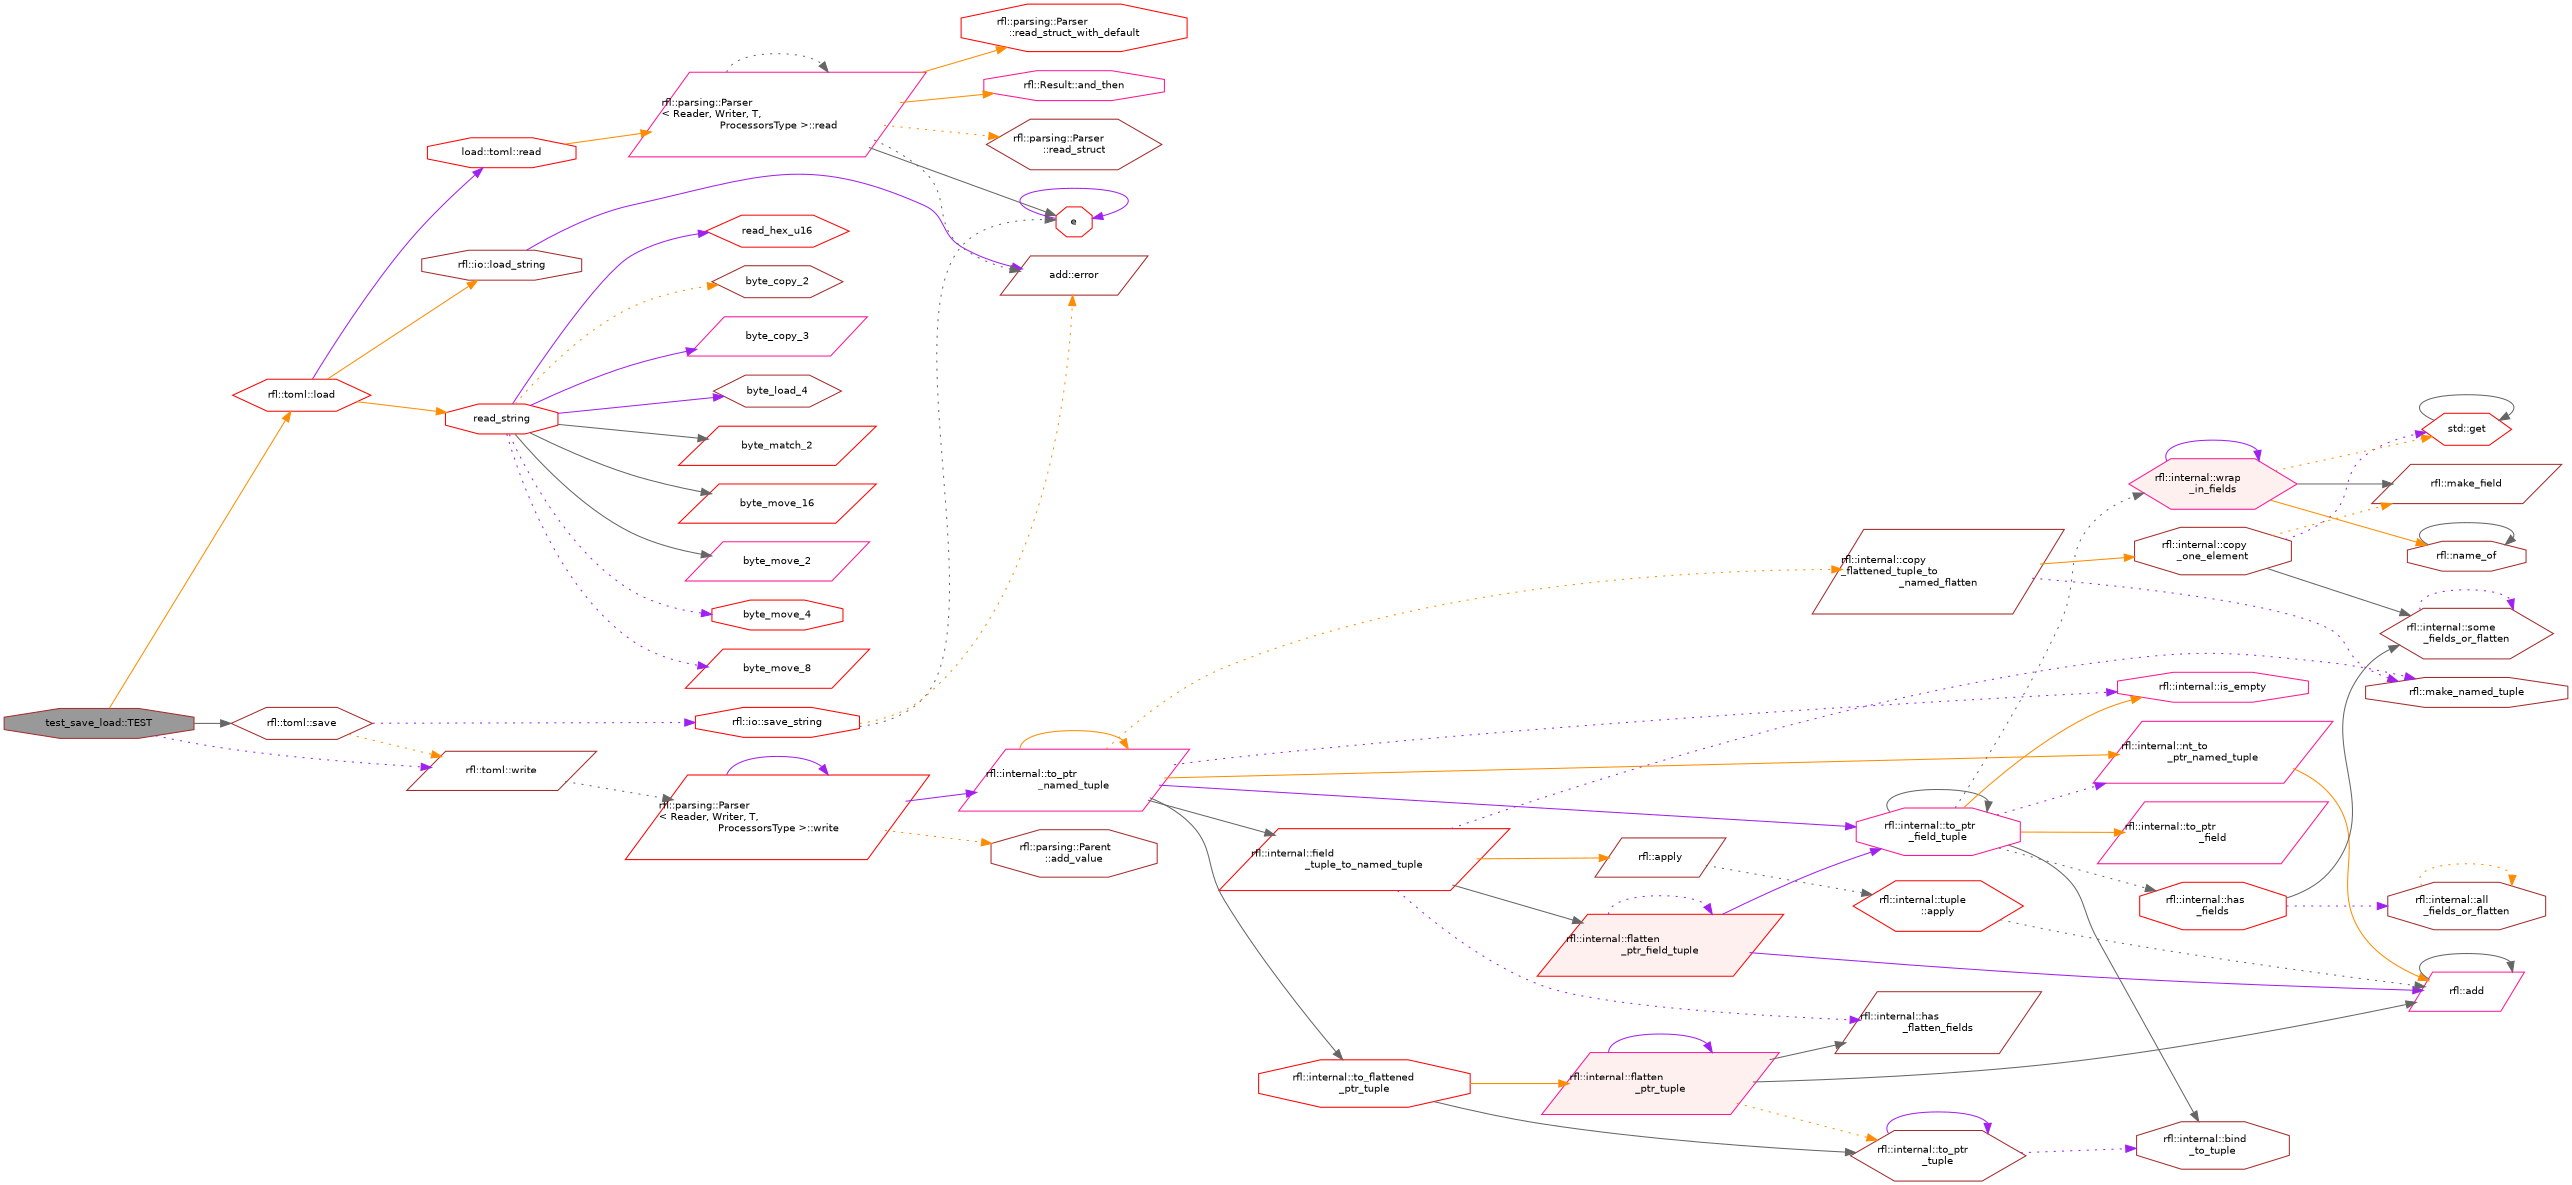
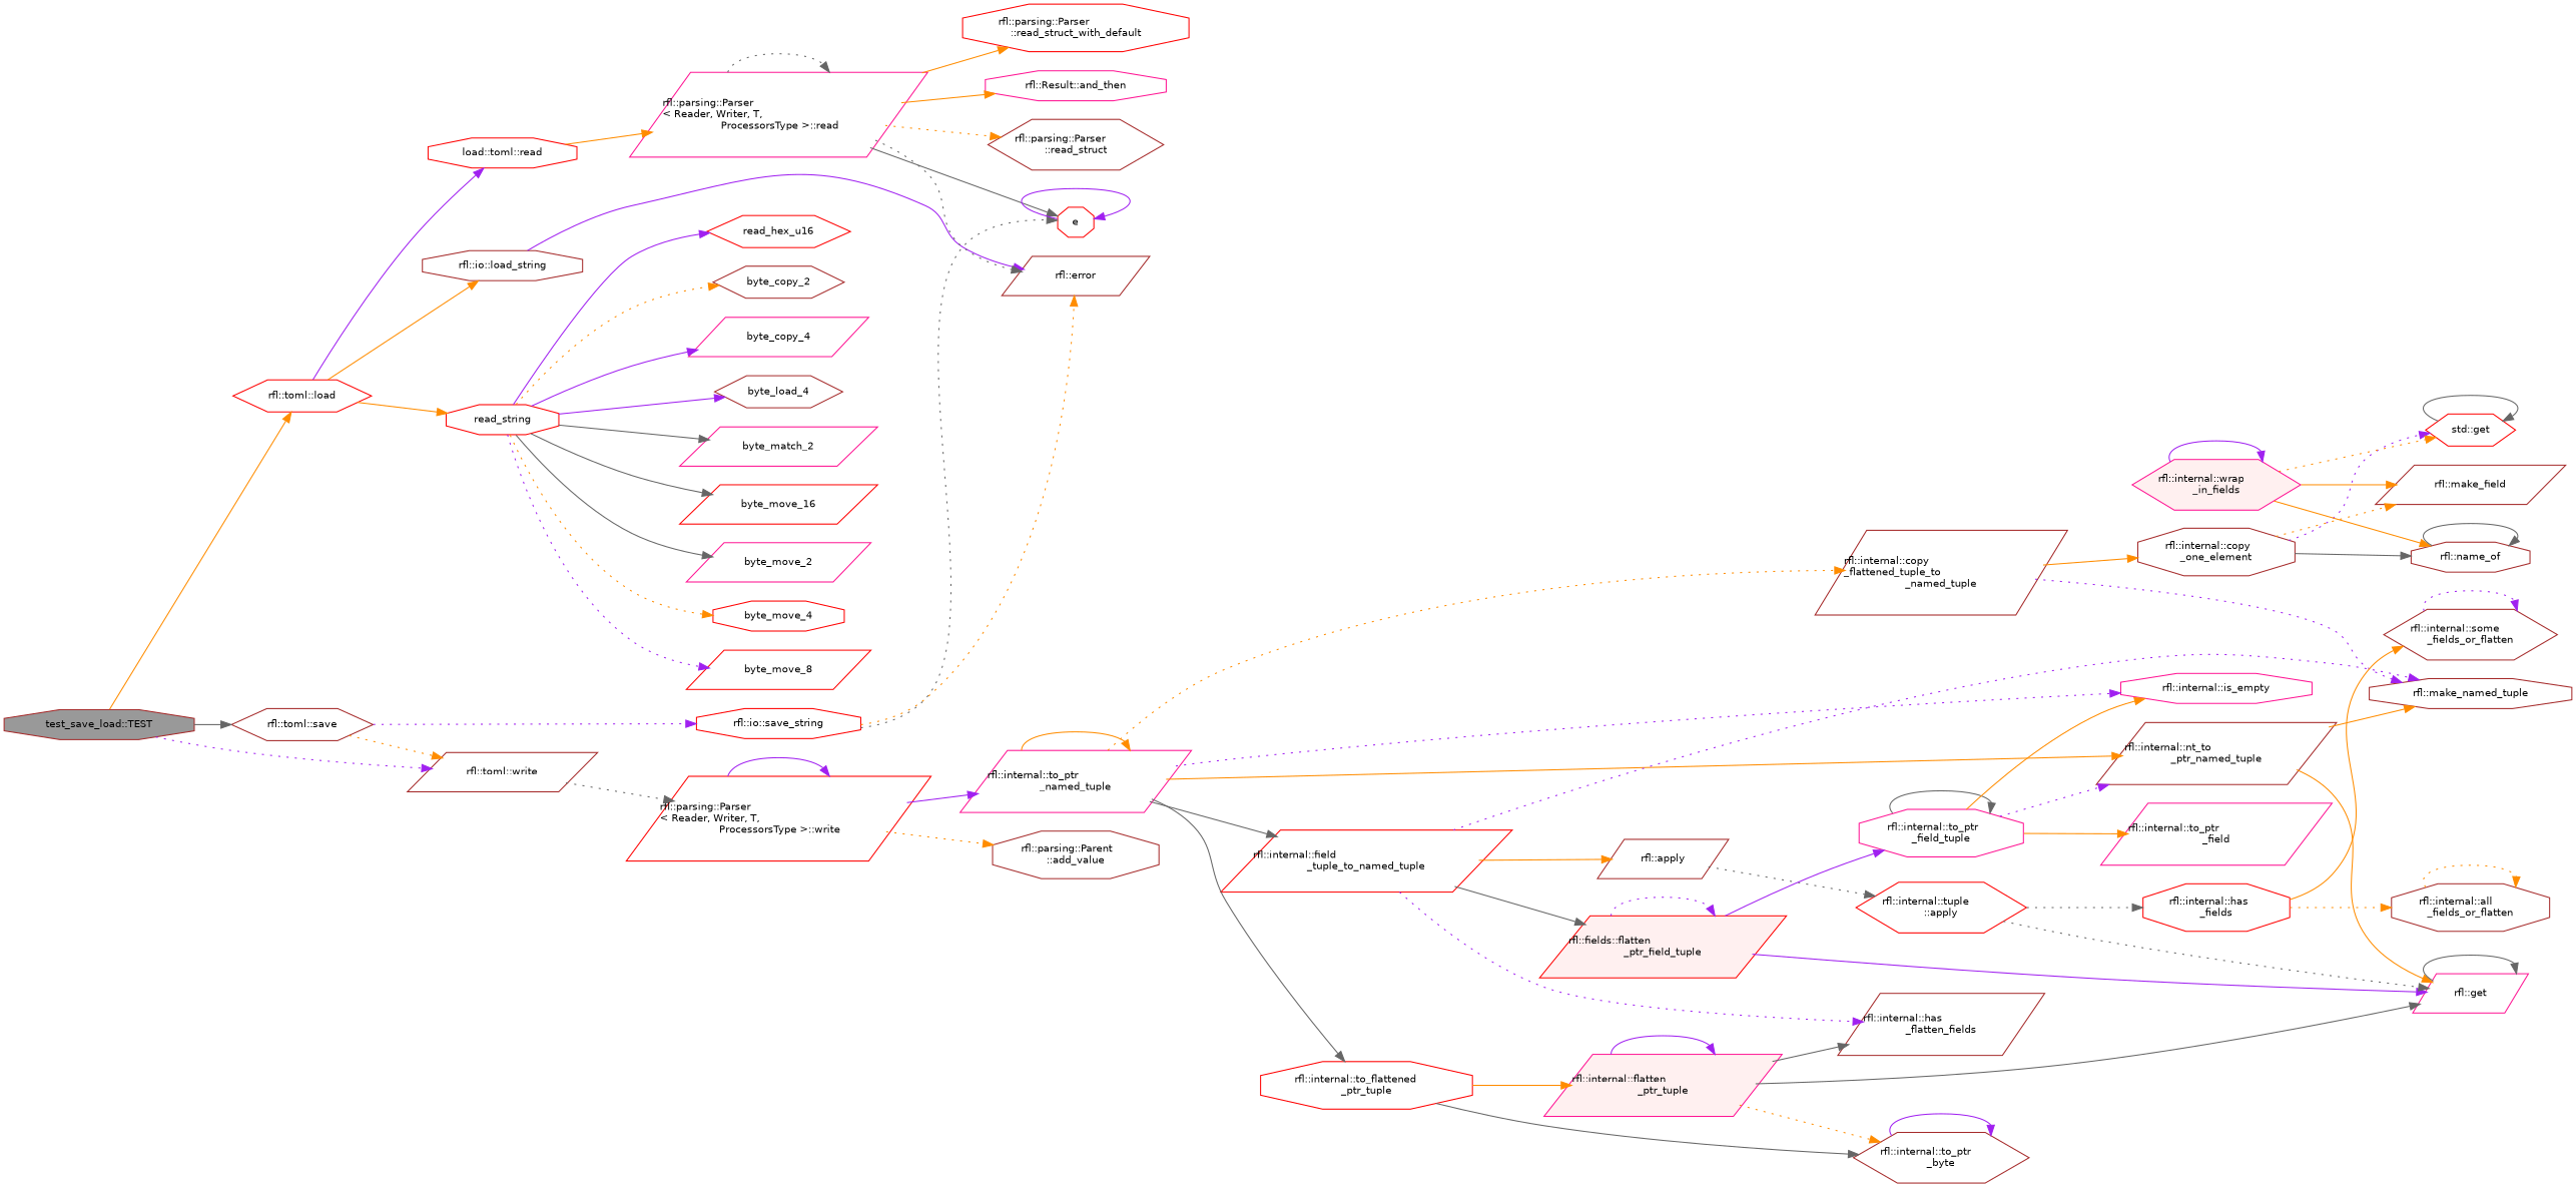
  digraph {
    rankdir=LR
    node [color=brown fillcolor=white fontname=Helvetica fontsize=10 shape=parallelogram style=filled]
    edge [color=purple fontname=Helvetica fontsize=10 labelfontname=Helvetica labelfontsize=10 style=solid]
    n1 [fillcolor=grey60 fontcolor=black height=0.2 label="test_save_load::TEST" shape=octagon width=0.4]
    n2 [color=red height=0.2 label="rfl::toml::load" shape=hexagon width=0.4]
    n3 [height=0.2 label="rfl::toml::save" shape=hexagon width=0.4]
    n4 [height=0.2 label="rfl::toml::write" width=0.4]
    n5 [height=0.2 label="rfl::io::load_string" shape=octagon width=0.4]
    n6 [color=red height=0.2 label="load::toml::read" shape=octagon width=0.4]
    n7 [color=red height=0.2 label=read_string shape=octagon width=0.4]
    n8 [color=red height=0.2 label="rfl::io::save_string" shape=octagon width=0.4]
    n9 [color=red height=0.2 label="rfl::parsing::Parser\l\< Reader, Writer, T,\l ProcessorsType \>::write" width=0.4]
-   n10 [height=0.2 label="add::error" width=0.4]
+   n10 [height=0.2 label="rfl::error" width=0.4]
    n11 [color=deeppink height=0.2 label="rfl::parsing::Parser\l\< Reader, Writer, T,\l ProcessorsType \>::read" width=0.4]
    n12 [height=0.2 label=byte_copy_2 shape=hexagon width=0.4]
-   n13 [color=deeppink height=0.2 label=byte_copy_3 width=0.4]
+   n13 [color=deeppink height=0.2 label=byte_copy_4 width=0.4]
    n14 [height=0.2 label=byte_load_4 shape=hexagon width=0.4]
-   n15 [color=red height=0.2 label=byte_match_2 width=0.4]
+   n15 [color=deeppink height=0.2 label=byte_match_2 width=0.4]
    n16 [color=red height=0.2 label=byte_move_16 width=0.4]
    n17 [color=deeppink height=0.2 label=byte_move_2 width=0.4]
    n18 [color=red height=0.2 label=byte_move_4 shape=octagon width=0.4]
    n19 [color=red height=0.2 label=byte_move_8 width=0.4]
    n20 [color=red height=0.2 label=read_hex_u16 shape=hexagon width=0.4]
    n21 [color=deeppink height=0.2 label="rfl::Result::and_then" shape=octagon width=0.4]
    n22 [color=red height=0.2 label=e shape=octagon width=0.4]
    n23 [height=0.2 label="rfl::parsing::Parser\l::read_struct" shape=hexagon width=0.4]
    n24 [color=red height=0.2 label="rfl::parsing::Parser\l::read_struct_with_default" shape=octagon width=0.4]
    n25 [height=0.2 label="rfl::parsing::Parent\l::add_value" shape=octagon width=0.4]
    n26 [color=deeppink height=0.2 label="rfl::internal::to_ptr\l_named_tuple" width=0.4]
-   n27 [height=0.2 label="rfl::internal::copy\l_flattened_tuple_to\l_named_flatten" width=0.4]
+   n27 [height=0.2 label="rfl::internal::copy\l_flattened_tuple_to\l_named_tuple" width=0.4]
    n28 [color=red height=0.2 label="rfl::internal::field\l_tuple_to_named_tuple" width=0.4]
    n29 [color=deeppink height=0.2 label="rfl::internal::to_ptr\l_field_tuple" shape=octagon width=0.4]
    n30 [color=deeppink height=0.2 label="rfl::internal::is_empty" shape=octagon width=0.4]
-   n31 [color=deeppink height=0.2 label="rfl::internal::nt_to\l_ptr_named_tuple" width=0.4]
+   n31 [height=0.2 label="rfl::internal::nt_to\l_ptr_named_tuple" width=0.4]
    n32 [color=red height=0.2 label="rfl::internal::to_flattened\l_ptr_tuple" shape=octagon width=0.4]
    n33 [height=0.2 label="rfl::internal::copy\l_one_element" shape=octagon width=0.4]
    n34 [height=0.2 label="rfl::make_named_tuple" shape=octagon width=0.4]
    n35 [height=0.2 label="rfl::apply" width=0.4]
-   n36 [color=red fillcolor="#FFF0F0" height=0.2 label="rfl::internal::flatten\l_ptr_field_tuple" width=0.4]
+   n36 [color=red fillcolor="#FFF0F0" height=0.2 label="rfl::fields::flatten\l_ptr_field_tuple" width=0.4]
    n37 [height=0.2 label="rfl::internal::has\l_flatten_fields" width=0.4]
    n38 [color=red height=0.2 label="rfl::internal::has\l_fields" shape=octagon width=0.4]
-   n39 [height=0.2 label="rfl::internal::bind\l_to_tuple" shape=octagon width=0.4]
    n40 [color=deeppink height=0.2 label="rfl::internal::to_ptr\l_field" width=0.4]
    n41 [color=deeppink fillcolor="#FFF0F0" height=0.2 label="rfl::internal::wrap\l_in_fields" shape=hexagon width=0.4]
    n42 [height=0.2 label="rfl::internal::all\l_fields_or_flatten" shape=octagon width=0.4]
    n43 [height=0.2 label="rfl::internal::some\l_fields_or_flatten" shape=hexagon width=0.4]
-   n44 [color=deeppink height=0.2 label="rfl::add" width=0.4]
+   n44 [color=deeppink height=0.2 label="rfl::get" width=0.4]
    n45 [color=deeppink fillcolor="#FFF0F0" height=0.2 label="rfl::internal::flatten\l_ptr_tuple" width=0.4]
-   n46 [height=0.2 label="rfl::internal::to_ptr\l_tuple" shape=hexagon width=0.4]
+   n46 [height=0.2 label="rfl::internal::to_ptr\l_byte" shape=hexagon width=0.4]
    n47 [color=red height=0.2 label="std::get" shape=hexagon width=0.4]
    n48 [height=0.2 label="rfl::make_field" width=0.4]
    n49 [height=0.2 label="rfl::name_of" shape=octagon width=0.4]
    n50 [color=red height=0.2 label="rfl::internal::tuple\l::apply" shape=hexagon width=0.4]
    n1 -> n2 [color=darkorange]
    n1 -> n3 [color=gray40]
    n1 -> n4 [style=dotted]
    n2 -> n5 [color=darkorange]
    n2 -> n6
    n2 -> n7 [color=darkorange]
    n3 -> n4 [color=darkorange style=dotted]
    n3 -> n8 [style=dotted]
    n4 -> n9 [color=gray40 style=dotted]
    n5 -> n10
    n6 -> n11 [color=darkorange]
    n7 -> n12 [color=darkorange style=dotted]
    n7 -> n13
    n7 -> n14
    n7 -> n15 [color=gray40]
    n7 -> n16 [color=gray40]
    n7 -> n17 [color=gray40]
-   n7 -> n18 [style=dotted]
+   n7 -> n18 [color=darkorange style=dotted]
    n7 -> n19 [style=dotted]
    n7 -> n20
    n8 -> n10 [color=darkorange style=dotted]
    n8 -> n22 [color=gray40 style=dotted]
    n9 -> n9
    n9 -> n25 [color=darkorange style=dotted]
    n9 -> n26
    n11 -> n10 [color=gray40 style=dotted]
    n11 -> n11 [color=gray40 style=dotted]
    n11 -> n21 [color=darkorange]
    n11 -> n22 [color=gray40]
    n11 -> n23 [color=darkorange style=dotted]
    n11 -> n24 [color=darkorange]
    n22 -> n22
    n26 -> n26 [color=darkorange]
    n26 -> n27 [color=darkorange style=dotted]
    n26 -> n28 [color=gray40]
-   n26 -> n29
    n26 -> n30 [style=dotted]
    n26 -> n31 [color=darkorange]
    n26 -> n32 [color=gray40]
    n27 -> n33 [color=darkorange]
    n27 -> n34 [style=dotted]
    n28 -> n34 [style=dotted]
    n28 -> n35 [color=darkorange]
    n28 -> n36 [color=gray40]
    n28 -> n37 [style=dotted]
    n29 -> n29 [color=gray40]
    n29 -> n30 [color=darkorange]
    n29 -> n31 [style=dotted]
-   n29 -> n38 [color=gray40 style=dotted]
-   n29 -> n39 [color=gray40]
+   n50 -> n38 [color=gray40 style=dotted]
    n29 -> n40 [color=darkorange]
-   n29 -> n41 [color=gray40 style=dotted]
+   n31 -> n34 [color=darkorange]
    n31 -> n44 [color=darkorange]
    n32 -> n45 [color=darkorange]
    n32 -> n46 [color=gray40]
    n33 -> n47 [style=dotted]
    n33 -> n48 [color=darkorange style=dotted]
-   n33 -> n43 [color=gray40]
+   n33 -> n49 [color=gray40]
    n35 -> n50 [color=gray40 style=dotted]
    n36 -> n29
    n36 -> n36 [style=dotted]
    n36 -> n44
-   n38 -> n42 [style=dotted]
-   n38 -> n43 [color=gray40]
+   n38 -> n42 [color=darkorange style=dotted]
+   n38 -> n43 [color=darkorange]
    n41 -> n41
    n41 -> n47 [color=darkorange style=dotted]
-   n41 -> n48 [color=gray40]
+   n41 -> n48 [color=darkorange]
    n41 -> n49 [color=darkorange]
    n42 -> n42 [color=darkorange style=dotted]
    n43 -> n43 [style=dotted]
    n44 -> n44 [color=gray40]
    n45 -> n37 [color=gray40]
    n45 -> n44 [color=gray40]
    n45 -> n45
    n45 -> n46 [color=darkorange style=dotted]
-   n46 -> n39 [style=dotted]
    n46 -> n46
    n47 -> n47 [color=gray40]
    n49 -> n49 [color=gray40]
    n50 -> n44 [color=gray40 style=dotted]
  }
